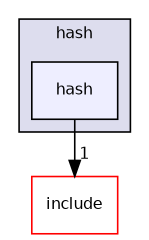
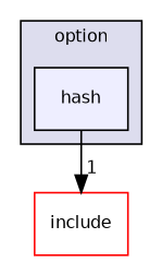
  digraph {
    compound=true
    node [fontname=Helvetica fontsize=10 shape=box style=filled]
    n1 [fillcolor="#eeeeff" label=hash pencolor=black]
    n2 [color=red fillcolor=white label=include]
    subgraph cluster_1 {
      bgcolor="#ddddee"
      fontname=Helvetica
      fontsize=10
-     label=hash
+     label=option
      pencolor=black
      n1
    }
    n1 -> n2 [headlabel=1 labeldistance=1.5 labelfontname=Helvetica labelfontsize=10]
  }
